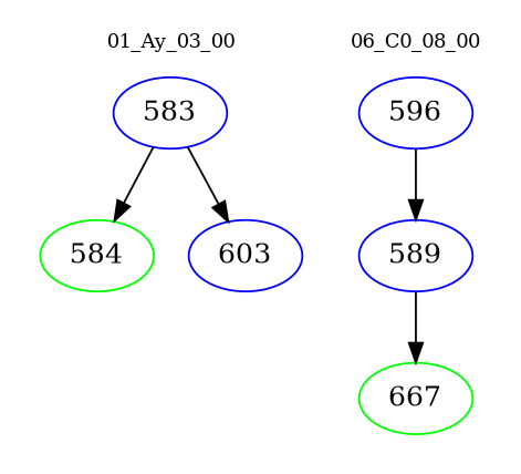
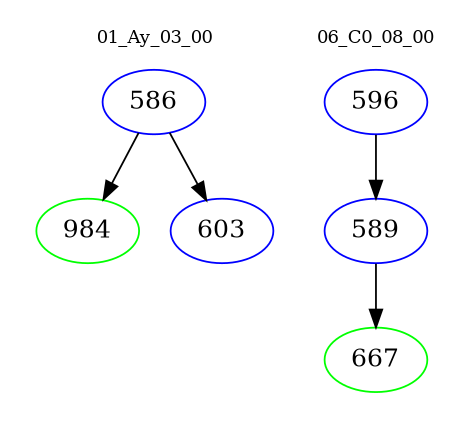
  digraph {
    node [color=blue]
    edge [color=black]
-   n1 [label=583]
-   n2 [color=green label=584]
+   n1 [label=586]
+   n2 [color=green label=984]
    n3 [label=603]
    n4 [label=589]
    n5 [label=596]
    n6 [color=green label=667]
    subgraph cluster_1 {
      color=white
      fontsize=10
      label="01_Ay_03_00"
      n1
      n2
      n3
    }
    subgraph cluster_2 {
      color=white
      fontsize=10
      label="06_C0_08_00"
      n4
      n5
      n6
    }
    n1 -> n2
    n1 -> n3
    n4 -> n6
    n5 -> n4
  }
